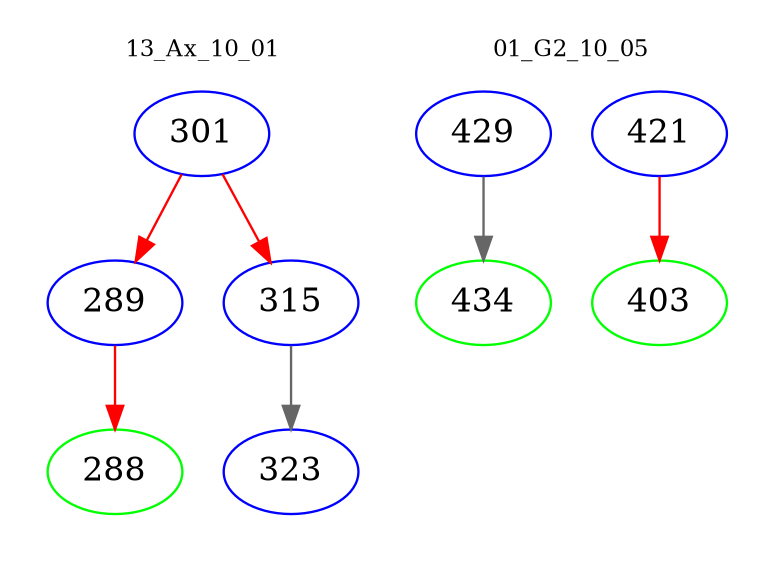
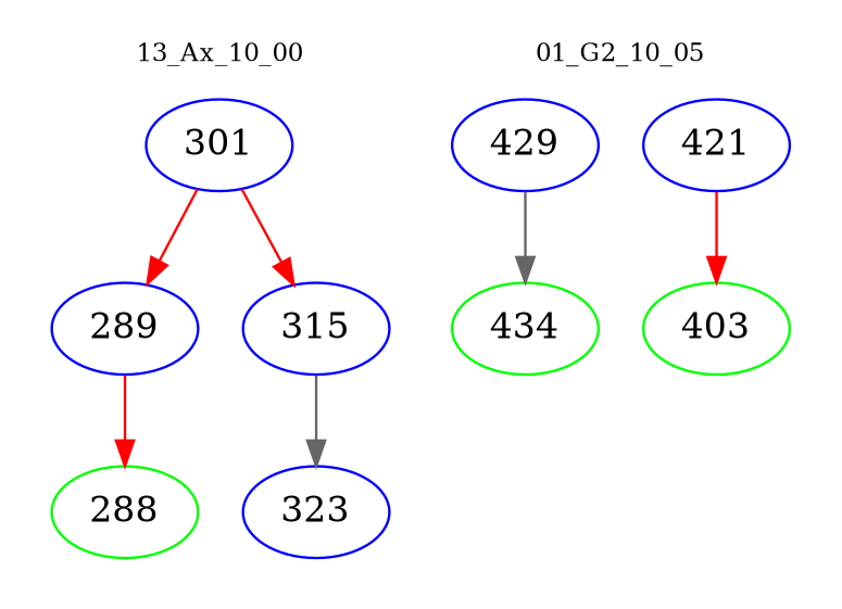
  digraph {
    node [color=blue]
    edge [color=red]
    n1 [label=301]
    n2 [label=289]
    n3 [label=315]
    n4 [color=green label=288]
    n5 [label=323]
    n6 [label=421]
    n7 [label=429]
    n8 [color=green label=403]
    n9 [color=green label=434]
    subgraph cluster_1 {
      color=white
      fontsize=10
-     label="13_Ax_10_01"
+     label="13_Ax_10_00"
      n1
      n2
      n3
      n4
      n5
    }
    subgraph cluster_2 {
      color=white
      fontsize=10
      label="01_G2_10_05"
      n6
      n7
      n8
      n9
    }
    n1 -> n2
    n1 -> n3
    n2 -> n4
    n3 -> n5 [color=gray40]
    n6 -> n8
    n7 -> n9 [color=gray40]
  }
